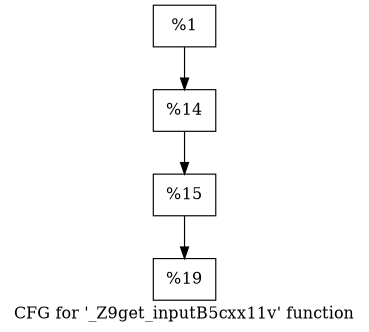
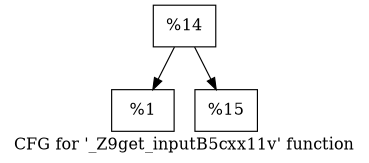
  digraph {
    label="CFG for '_Z9get_inputB5cxx11v' function"
    node [shape=record]
    n1 [label="{%1}"]
    n2 [label="{%14}"]
    n3 [label="{%15}"]
-   n4 [label="{%19}"]
-   n1 -> n2
+   n2 -> n1
    n2 -> n3
-   n3 -> n4
  }
